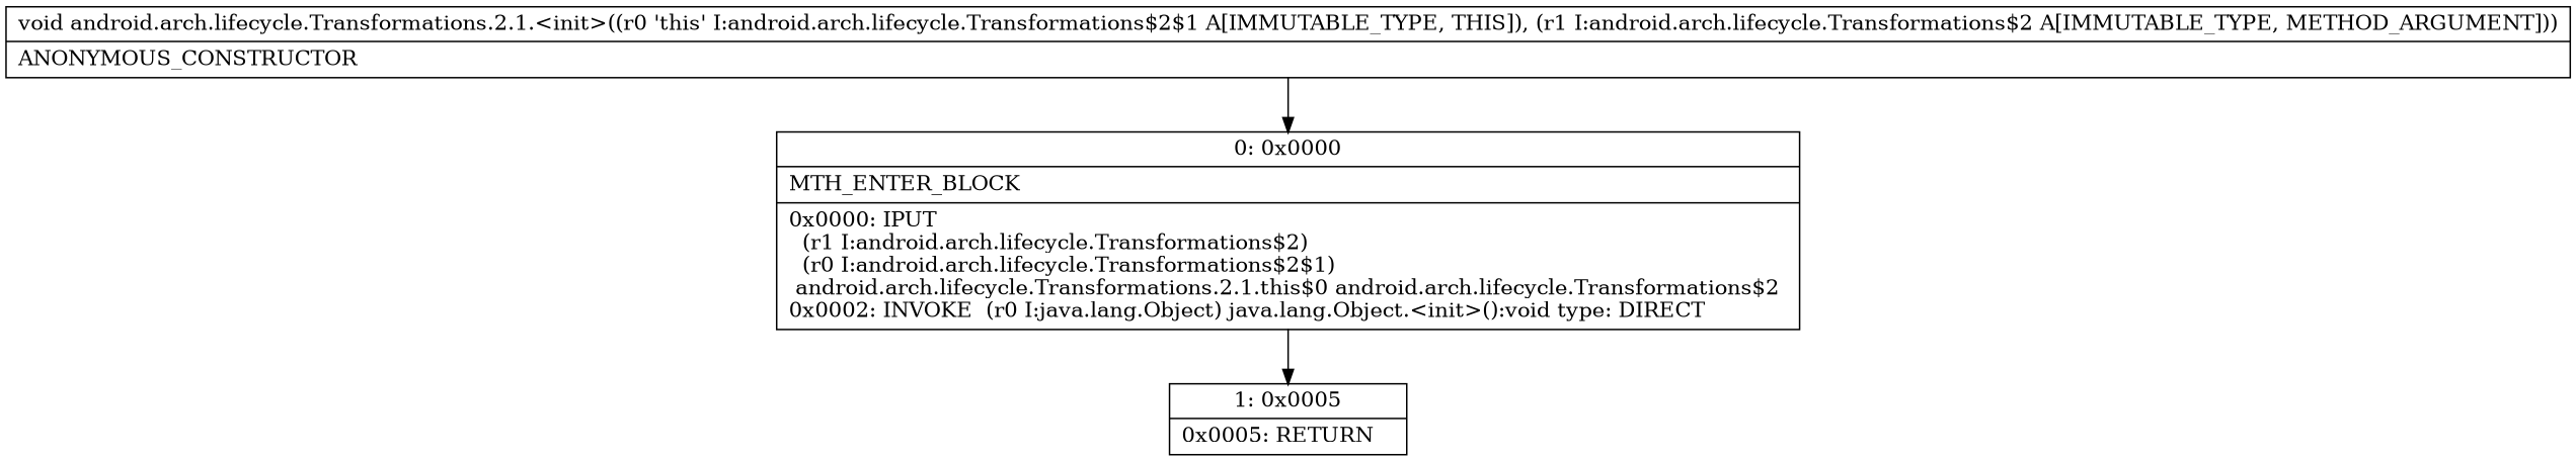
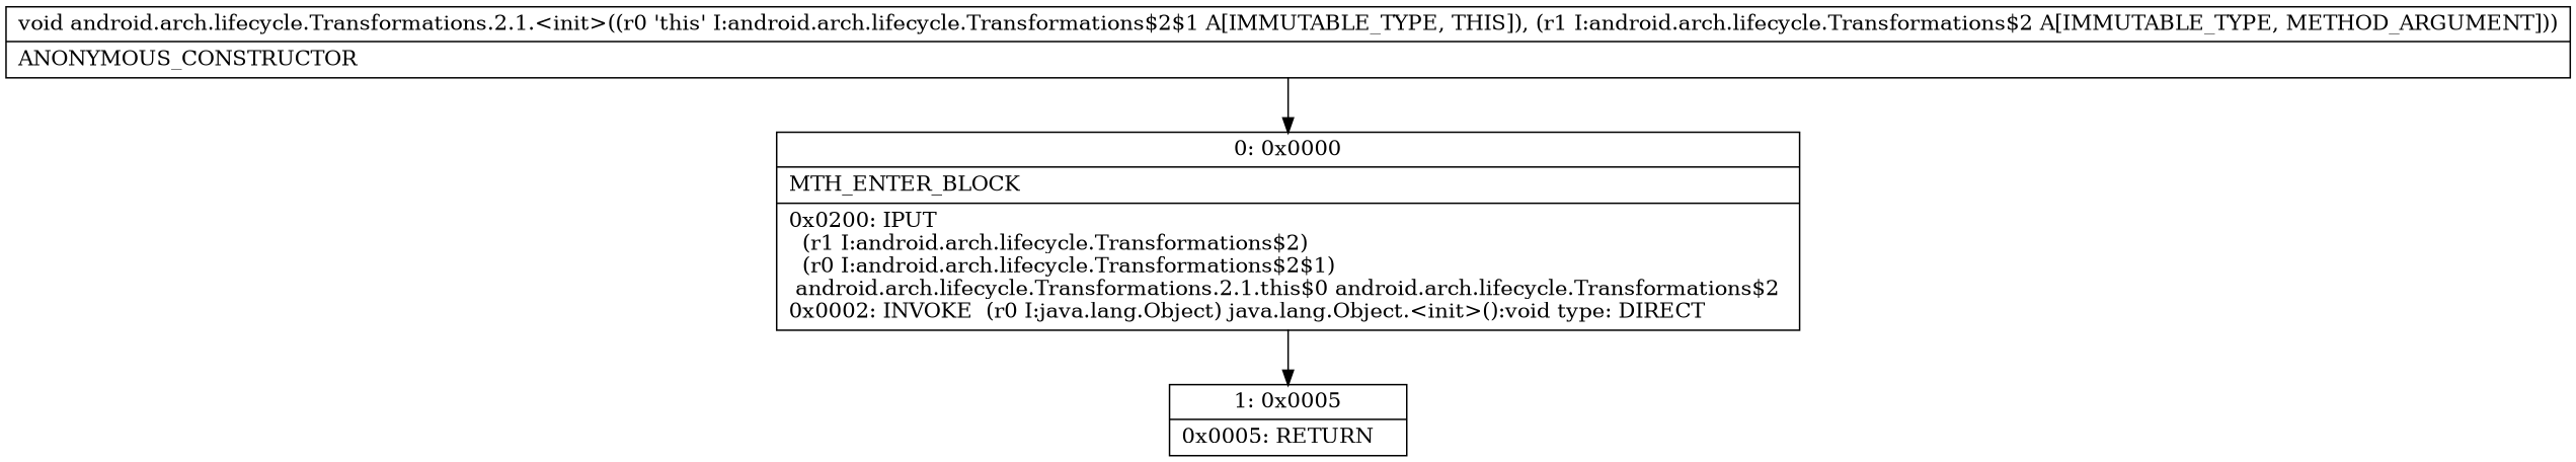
  digraph {
    node [shape=record]
-   n1 [label="{0\:\ 0x0000|MTH_ENTER_BLOCK\l|0x0000: IPUT  \l  (r1 I:android.arch.lifecycle.Transformations$2)\l  (r0 I:android.arch.lifecycle.Transformations$2$1)\l android.arch.lifecycle.Transformations.2.1.this$0 android.arch.lifecycle.Transformations$2 \l0x0002: INVOKE  (r0 I:java.lang.Object) java.lang.Object.\<init\>():void type: DIRECT \l}"]
+   n1 [label="{0\:\ 0x0000|MTH_ENTER_BLOCK\l|0x0200: IPUT  \l  (r1 I:android.arch.lifecycle.Transformations$2)\l  (r0 I:android.arch.lifecycle.Transformations$2$1)\l android.arch.lifecycle.Transformations.2.1.this$0 android.arch.lifecycle.Transformations$2 \l0x0002: INVOKE  (r0 I:java.lang.Object) java.lang.Object.\<init\>():void type: DIRECT \l}"]
    n2 [label="{1\:\ 0x0005|0x0005: RETURN   \l}"]
    n3 [label="{void android.arch.lifecycle.Transformations.2.1.\<init\>((r0 'this' I:android.arch.lifecycle.Transformations$2$1 A[IMMUTABLE_TYPE, THIS]), (r1 I:android.arch.lifecycle.Transformations$2 A[IMMUTABLE_TYPE, METHOD_ARGUMENT]))  | ANONYMOUS_CONSTRUCTOR\l}"]
    n1 -> n2
    n3 -> n1
  }
